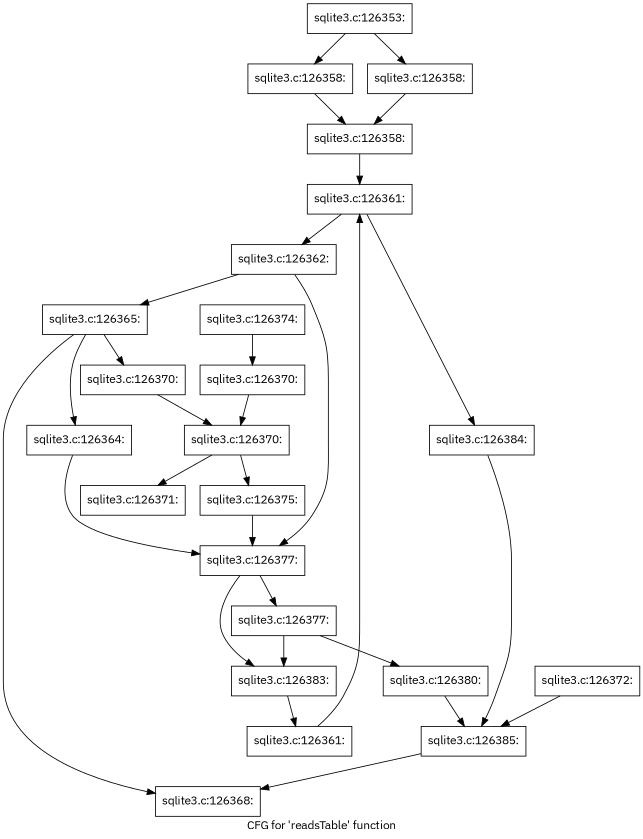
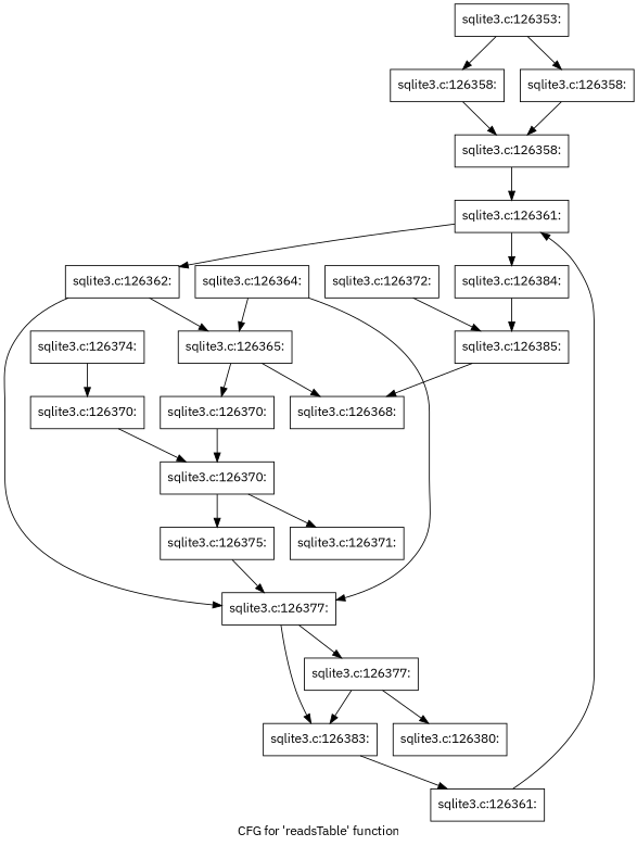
  digraph {
    fontname="IBM Plex Sans"
    label="CFG for 'readsTable' function"
    node [fontname="IBM Plex Sans" shape=record]
    edge [fontname="IBM Plex Sans"]
    n1 [label="{sqlite3.c:126353:}"]
    n2 [label="{sqlite3.c:126358:}"]
    n3 [label="{sqlite3.c:126358:}"]
    n4 [label="{sqlite3.c:126358:}"]
    n5 [label="{sqlite3.c:126361:}"]
    n6 [label="{sqlite3.c:126362:}"]
    n7 [label="{sqlite3.c:126384:}"]
    n8 [label="{sqlite3.c:126377:}"]
    n9 [label="{sqlite3.c:126365:}"]
    n10 [label="{sqlite3.c:126385:}"]
    n11 [label="{sqlite3.c:126364:}"]
    n12 [label="{sqlite3.c:126377:}"]
    n13 [label="{sqlite3.c:126383:}"]
    n14 [label="{sqlite3.c:126368:}"]
    n15 [label="{sqlite3.c:126370:}"]
    n16 [label="{sqlite3.c:126380:}"]
    n17 [label="{sqlite3.c:126361:}"]
    n18 [label="{sqlite3.c:126370:}"]
    n19 [label="{sqlite3.c:126371:}"]
    n20 [label="{sqlite3.c:126375:}"]
    n21 [label="{sqlite3.c:126372:}"]
    n22 [label="{sqlite3.c:126374:}"]
    n23 [label="{sqlite3.c:126370:}"]
    n1 -> n2
    n1 -> n3
    n2 -> n4
    n3 -> n4
    n4 -> n5
    n5 -> n6
    n5 -> n7
    n6 -> n8
    n6 -> n9
    n7 -> n10
    n8 -> n12
    n8 -> n13
    n9 -> n14
    n9 -> n15
    n10 -> n14
    n11 -> n8
-   n9 -> n11
+   n11 -> n9
    n12 -> n13
    n12 -> n16
    n13 -> n17
    n15 -> n18
-   n16 -> n10
    n17 -> n5
    n18 -> n19
    n18 -> n20
    n20 -> n8
    n21 -> n10
    n22 -> n23
    n23 -> n18
  }
